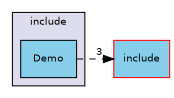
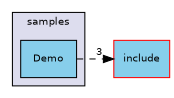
  digraph {
    compound=true
    rankdir=LR
    node [fillcolor=skyblue fontname=Helvetica fontsize=10 shape=box style=filled]
    n1 [label=Demo pencolor=black]
    n2 [color=red label=include]
    subgraph cluster_1 {
      bgcolor="#ddddee"
      fontname=Helvetica
      fontsize=10
-     label=include
+     label=samples
      pencolor=black
      n1
    }
    n1 -> n2 [headlabel=3 labeldistance=1.5 labelfontname=Helvetica labelfontsize=10 style=dashed]
  }
